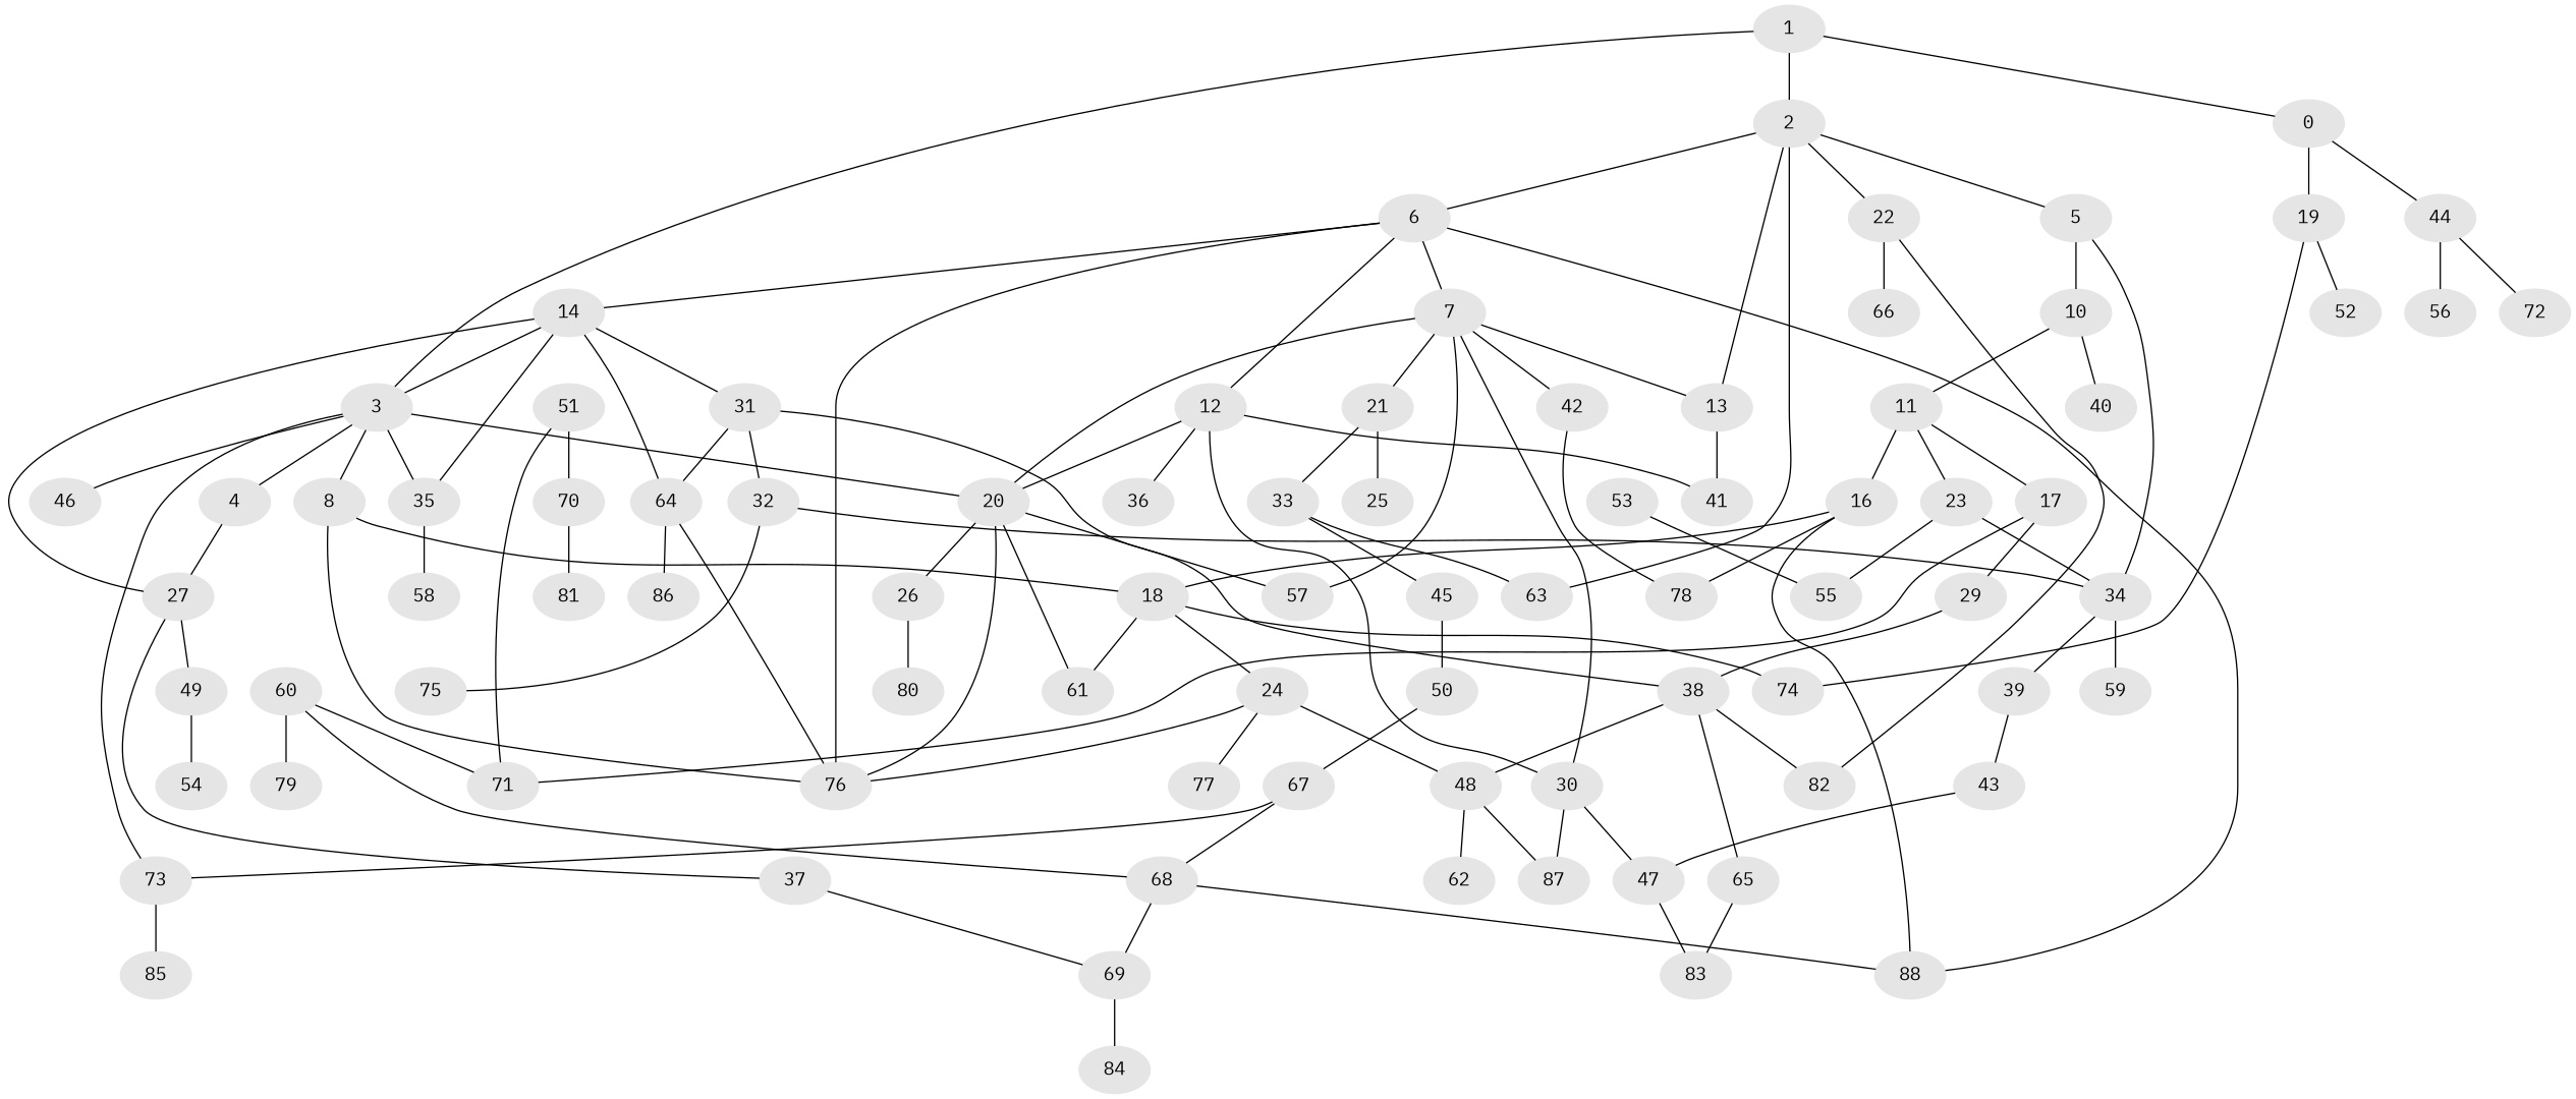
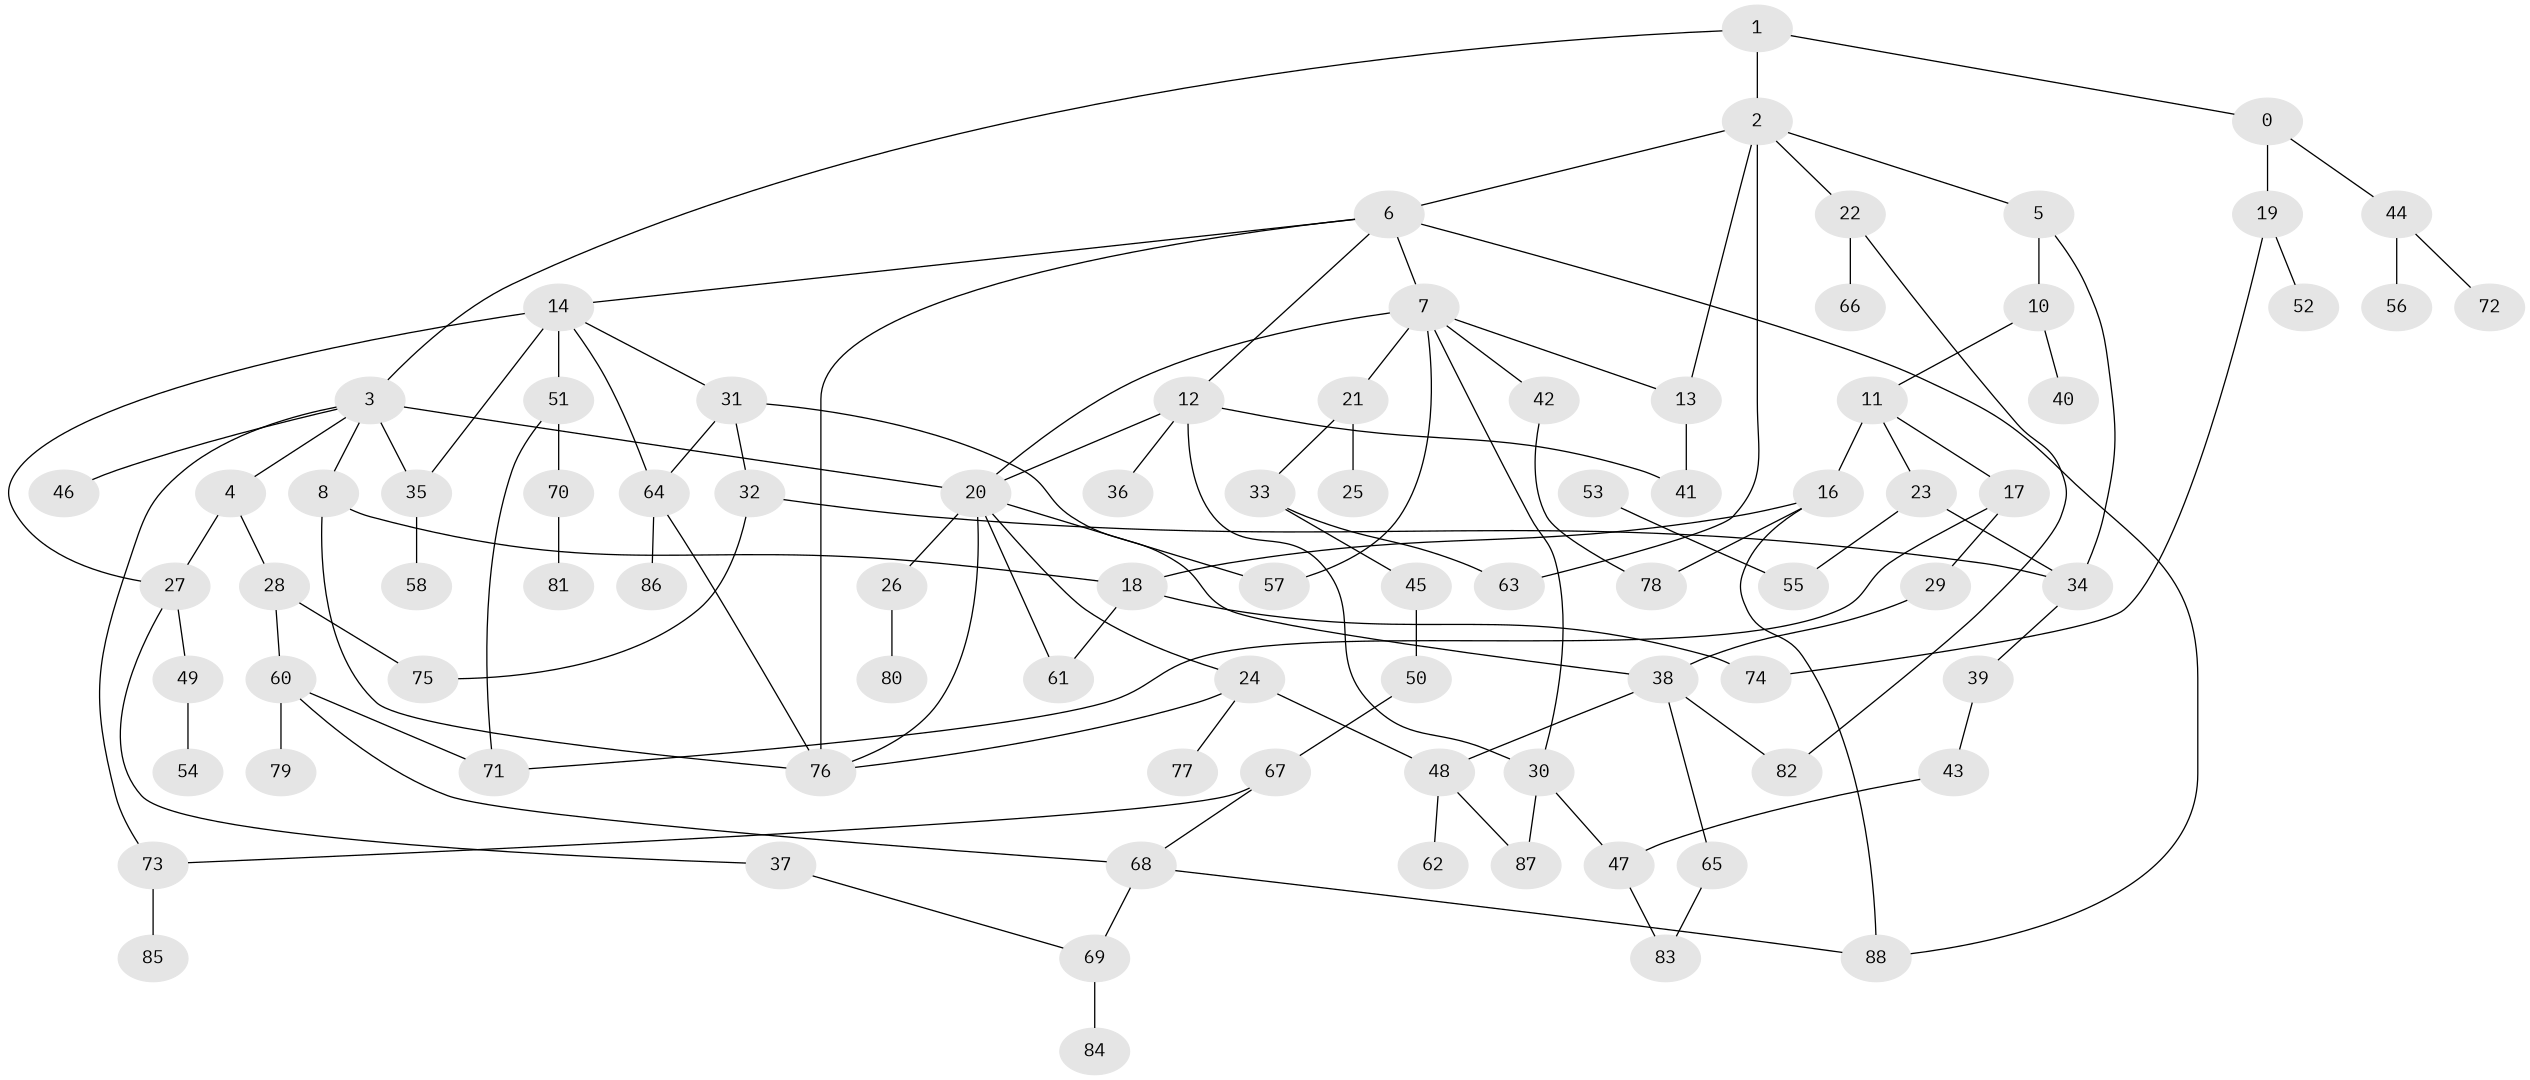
  graph {
    fontname="IBM Plex Mono"
    node [color=gray90 fontname="IBM Plex Mono" style=filled]
    edge [fontname="IBM Plex Mono"]
    1
    2
    3
    n4 [label=0]
    5
    6
    13
    22
    63
    4
    8
    20
    35
    46
    73
    19
    44
    10
    34
    7
    12
    14
    76
    88
    41
    66
    82
    27
+   28
    18
    57
    61
    26
    58
    85
    37
    49
    60
    75
    11
    40
    39
-   59
    21
    30
    42
    36
    31
    51
    64
    25
    33
    47
    87
    78
    24
    74
    52
    56
    72
    16
    17
    23
    29
    71
    55
    38
    32
    70
    86
    48
    77
    80
    45
    53
    62
    69
    54
    68
    79
    65
    83
    50
    43
    84
    67
    81
    1 -- 2
    1 -- 3
    1 -- n4
    2 -- 5
    2 -- 6
    2 -- 13
    2 -- 22
    2 -- 63
    3 -- 4
    3 -- 8
    3 -- 20
    3 -- 35
    3 -- 46
    3 -- 73
    n4 -- 19
    n4 -- 44
    5 -- 10
    5 -- 34
    6 -- 7
    6 -- 12
    6 -- 14
    6 -- 76
    6 -- 88
    13 -- 41
    22 -- 66
    22 -- 82
    4 -- 27
+   4 -- 28
    8 -- 76
    8 -- 18
    20 -- 76
    20 -- 57
    20 -- 61
    20 -- 26
    35 -- 58
    73 -- 85
    19 -- 74
    19 -- 52
    44 -- 56
    44 -- 72
    10 -- 11
    10 -- 40
    34 -- 39
-   34 -- 59
    7 -- 13
    7 -- 20
    7 -- 57
    7 -- 21
    7 -- 30
    7 -- 42
    12 -- 20
    12 -- 41
    12 -- 30
    12 -- 36
    14 -- 35
    14 -- 27
    14 -- 31
-   14 -- 3
+   14 -- 51
    14 -- 64
    27 -- 37
    27 -- 49
+   28 -- 60
+   28 -- 75
    18 -- 61
-   18 -- 24
+   20 -- 24
    18 -- 74
    26 -- 80
    37 -- 69
    49 -- 54
    60 -- 71
    60 -- 68
    60 -- 79
    11 -- 16
    11 -- 17
    11 -- 23
    39 -- 43
    21 -- 25
    21 -- 33
    30 -- 47
    30 -- 87
    42 -- 78
    31 -- 64
    31 -- 38
    31 -- 32
    51 -- 71
    51 -- 70
    64 -- 76
    64 -- 86
    33 -- 63
    33 -- 45
    47 -- 83
    24 -- 76
    24 -- 48
    24 -- 77
    16 -- 88
    16 -- 18
    16 -- 78
    17 -- 29
    17 -- 71
    23 -- 34
    23 -- 55
    29 -- 38
    38 -- 82
    38 -- 48
    38 -- 65
    32 -- 34
    32 -- 75
    70 -- 81
    48 -- 87
    48 -- 62
    45 -- 50
    53 -- 55
    69 -- 84
    68 -- 88
    68 -- 69
    65 -- 83
    50 -- 67
    43 -- 47
    67 -- 73
    67 -- 68
  }
